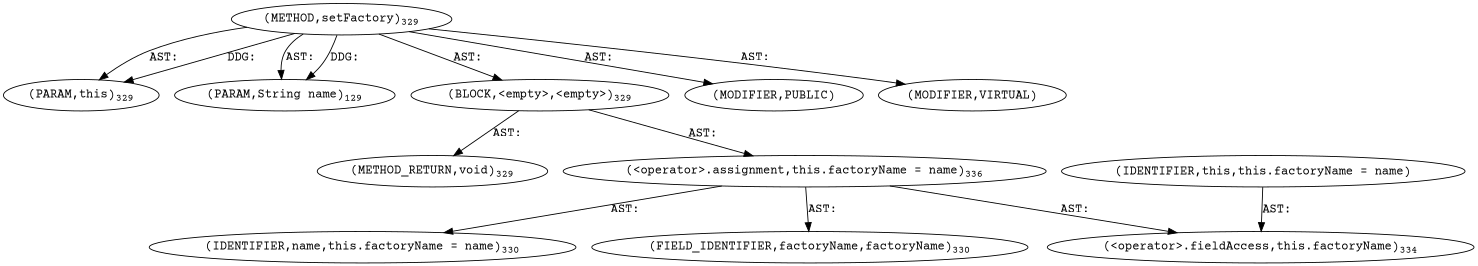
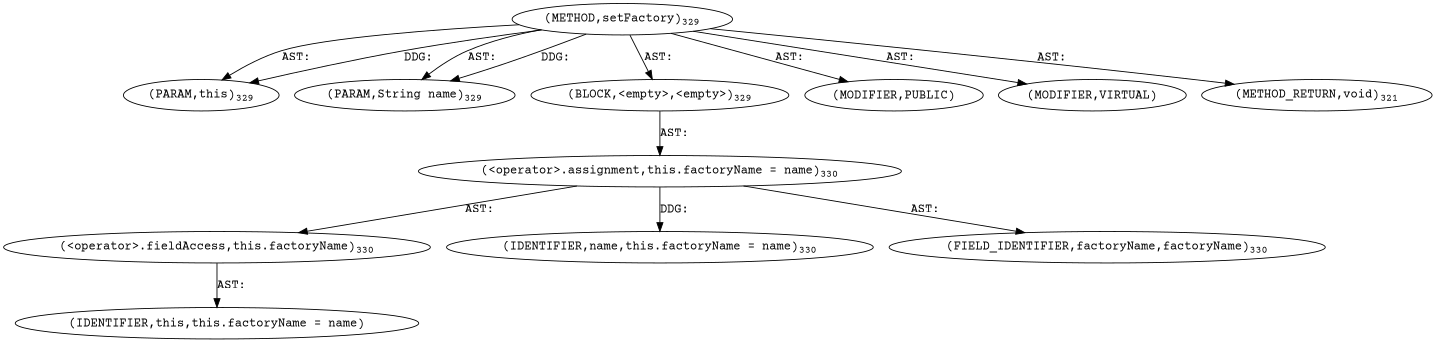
  digraph {
    fontname="Courier Prime"
    node [fontname="Courier Prime"]
    edge [fontname="Courier Prime"]
    n1 [label=<(METHOD,setFactory)<SUB>329</SUB>>]
    n2 [label=<(PARAM,this)<SUB>329</SUB>>]
-   n3 [label=<(PARAM,String name)<SUB>129</SUB>>]
+   n3 [label=<(PARAM,String name)<SUB>329</SUB>>]
    n4 [label=<(BLOCK,&lt;empty&gt;,&lt;empty&gt;)<SUB>329</SUB>>]
    n5 [label=<(MODIFIER,PUBLIC)>]
    n6 [label=<(MODIFIER,VIRTUAL)>]
-   n7 [label=<(METHOD_RETURN,void)<SUB>329</SUB>>]
-   n8 [label=<(&lt;operator&gt;.assignment,this.factoryName = name)<SUB>336</SUB>>]
-   n9 [label=<(&lt;operator&gt;.fieldAccess,this.factoryName)<SUB>334</SUB>>]
+   n7 [label=<(METHOD_RETURN,void)<SUB>321</SUB>>]
+   n8 [label=<(&lt;operator&gt;.assignment,this.factoryName = name)<SUB>330</SUB>>]
+   n9 [label=<(&lt;operator&gt;.fieldAccess,this.factoryName)<SUB>330</SUB>>]
    n10 [label=<(IDENTIFIER,name,this.factoryName = name)<SUB>330</SUB>>]
    n11 [label=<(FIELD_IDENTIFIER,factoryName,factoryName)<SUB>330</SUB>>]
    n12 [label=<(IDENTIFIER,this,this.factoryName = name)>]
    n1 -> n2 [label="AST: "]
    n1 -> n2 [label="DDG: "]
    n1 -> n3 [label="AST: "]
    n1 -> n3 [label="DDG: "]
    n1 -> n4 [label="AST: "]
    n1 -> n5 [label="AST: "]
    n1 -> n6 [label="AST: "]
-   n4 -> n7 [label="AST: "]
+   n1 -> n7 [label="AST: "]
    n4 -> n8 [label="AST: "]
    n8 -> n9 [label="AST: "]
-   n8 -> n10 [label="AST: "]
+   n8 -> n10 [label="DDG: "]
    n8 -> n11 [label="AST: "]
-   n12 -> n9 [label="AST: "]
+   n9 -> n12 [label="AST: "]
  }
